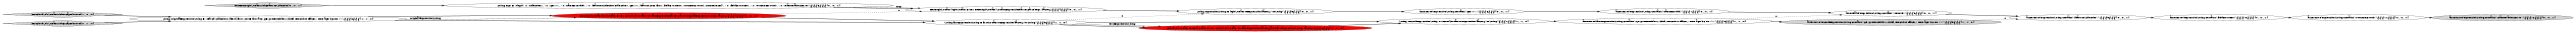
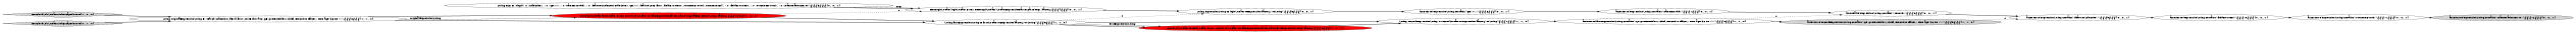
  digraph {
    rankdir=LR
    node [fillcolor=white shape=ellipse style=filled]
    edge [style=bold]
    n1 [label="String originalExpressionString = \"search(collection1,fl=\"id,first\",sort=\"first asc\",q=\"presentTitles:\\\"chief, executive officer\\\" AND age:(36 TO *(\")\"@@@3@@@['1', '1', '0']"]
    n2 [fillcolor=red label="CloudSolrStream firstStream = new CloudSolrStream(StreamExpressionParser.parse(originalExpressionString),factory)@@@4@@@['1', '0', '0']"]
    n3 [label="String firstExpressionString = firstStream.toExpression(factory).toString()@@@5@@@['1', '1', '0']"]
    n4 [label="assertTrue(expressionString.contains(\"name=model\"))@@@7@@@['0', '0', '1']"]
    n5 [label="assertFalse(expressionString.contains(\"terms=\"))@@@8@@@['0', '0', '1']"]
    n6 [label="TextLogitStream logitStream = new TextLogitStream(StreamExpressionParser.parse(expr),factory)@@@4@@@['0', '0', '1']"]
-   n7 [fillcolor=lightgray label="testTextLogitStreamWithFeaturesSelection['0', '0', '1']" shape=diamond]
    n8 [label="String expr = \"tlogit(\" + \"collection1, \" + \"q=\"*:*\", \" + \"name=\"model\", \" + \"featuresSelection(collection1, q=\"*:*\", featureSet=\"first\", field=\"tv_text\", outcome=\"out_i\", numTerms=4), \" + \"field=\"tv_text\", \" + \"outcome=\"out_i\", \" + \"maxIterations=100)\"@@@3@@@['0', '0', '1']"]
    n9 [label="assertTrue(expressionString.contains(\"field=tv_text\"))@@@10@@@['0', '0', '1']"]
    n10 [label="assertTrue(expressionString.contains(\"outcome=out_i\"))@@@11@@@['0', '0', '1']"]
    n11 [label="String secondExpressionString = secondStream.toExpression(factory).toString()@@@7@@@['1', '1', '0']"]
    n12 [label="assertTrue(firstExpressionString.contains(\"q=\"presentTitles:\\\"chief, executive officer\\\" AND age:(36 TO *(\"\"))@@@8@@@['1', '1', '0']"]
    n13 [label="String expressionString = logitStream.toExpression(factory).toString()@@@5@@@['0', '0', '1']"]
    n14 [label="assertTrue(expressionString.contains(\"q=\"*:*\"\"))@@@6@@@['0', '0', '1']"]
    n15 [label="assertTrue(expressionString.contains(\"featuresSelection(\"))@@@9@@@['0', '0', '1']"]
    n16 [fillcolor=lightgray label="testCloudSolrStreamWithEscapedQuote['1', '0', '0']" shape=diamond]
    n17 [fillcolor=lightgray label="assertTrue(expressionString.contains(\"maxIterations=100\"))@@@12@@@['0', '0', '1']"]
    n18 [fillcolor=lightgray label="assertTrue(secondExpressionString.contains(\"q=\"presentTitles:\\\"chief, executive officer\\\" AND age:(36 TO *(\"\"))@@@9@@@['1', '1', '0']"]
    n19 [fillcolor=red label="CloudSolrStream secondStream = new CloudSolrStream(StreamExpressionParser.parse(firstExpressionString),factory)@@@6@@@['1', '0', '0']"]
    n20 [fillcolor=lightgray label="testCloudSolrStreamWithEscapedQuote['0', '1', '0']" shape=diamond]
    n1 -> n2
    n1 -> n2 [label=originalExpressionString style=solid]
    n1 -> n3
    n2 -> n3
    n2 -> n6 [label=0 style=dashed]
    n3 -> n11
    n3 -> n13 [label=0 style=dashed]
    n3 -> n19 [label=firstExpressionString style=solid]
    n3 -> n19
    n4 -> n5
    n5 -> n15
    n6 -> n13
-   n7 -> n8
    n8 -> n6 [label=expr style=solid]
    n8 -> n6
    n9 -> n10
    n10 -> n17
    n11 -> n12
    n12 -> n5 [label=0 style=dashed]
    n12 -> n18
    n13 -> n14
    n14 -> n4
    n15 -> n9
    n16 -> n1
    n18 -> n15 [label=0 style=dashed]
    n19 -> n11
    n20 -> n1
  }
